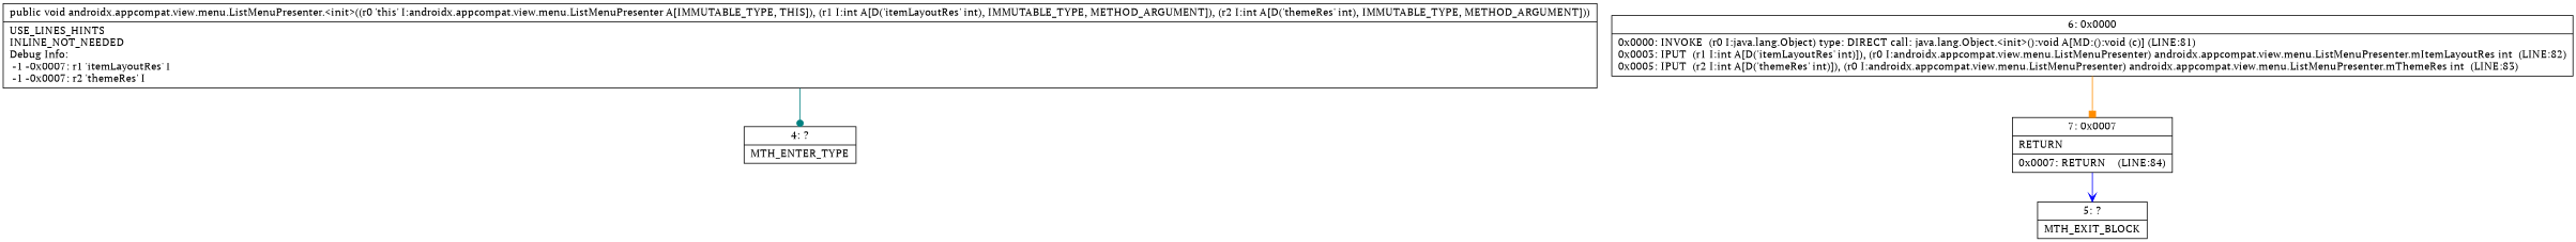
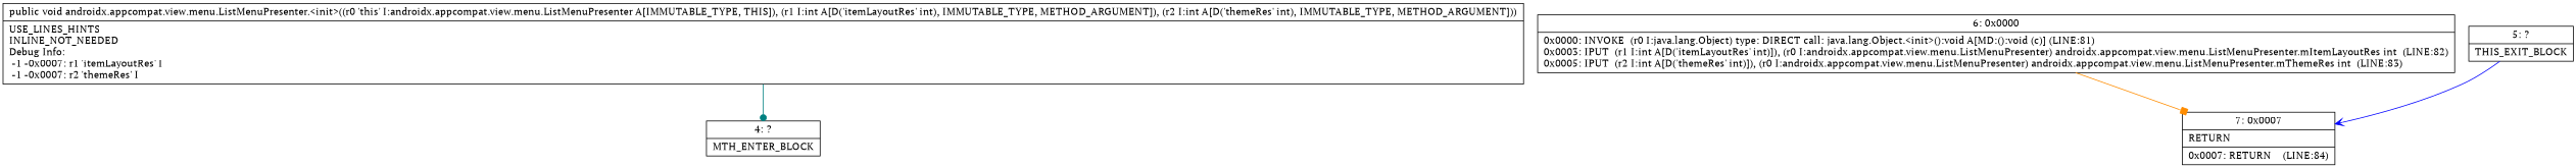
  digraph {
    fontname="PT Serif"
    node [fontname="PT Serif" shape=record]
    edge [fontname="PT Serif"]
-   n1 [label="{4\:\ ?|MTH_ENTER_TYPE\l}"]
+   n1 [label="{4\:\ ?|MTH_ENTER_BLOCK\l}"]
    n2 [label="{6\:\ 0x0000|0x0000: INVOKE  (r0 I:java.lang.Object) type: DIRECT call: java.lang.Object.\<init\>():void A[MD:():void (c)] (LINE:81)\l0x0003: IPUT  (r1 I:int A[D('itemLayoutRes' int)]), (r0 I:androidx.appcompat.view.menu.ListMenuPresenter) androidx.appcompat.view.menu.ListMenuPresenter.mItemLayoutRes int  (LINE:82)\l0x0005: IPUT  (r2 I:int A[D('themeRes' int)]), (r0 I:androidx.appcompat.view.menu.ListMenuPresenter) androidx.appcompat.view.menu.ListMenuPresenter.mThemeRes int  (LINE:83)\l}"]
    n3 [label="{7\:\ 0x0007|RETURN\l|0x0007: RETURN    (LINE:84)\l}"]
-   n4 [label="{5\:\ ?|MTH_EXIT_BLOCK\l}"]
+   n4 [label="{5\:\ ?|THIS_EXIT_BLOCK\l}"]
    n5 [label="{public void androidx.appcompat.view.menu.ListMenuPresenter.\<init\>((r0 'this' I:androidx.appcompat.view.menu.ListMenuPresenter A[IMMUTABLE_TYPE, THIS]), (r1 I:int A[D('itemLayoutRes' int), IMMUTABLE_TYPE, METHOD_ARGUMENT]), (r2 I:int A[D('themeRes' int), IMMUTABLE_TYPE, METHOD_ARGUMENT]))  | USE_LINES_HINTS\lINLINE_NOT_NEEDED\lDebug Info:\l  \-1 \-0x0007: r1 'itemLayoutRes' I\l  \-1 \-0x0007: r2 'themeRes' I\l}"]
    n2 -> n3 [arrowhead=box color=darkorange]
-   n3 -> n4 [arrowhead=vee color=blue]
+   n4 -> n3 [arrowhead=vee color=blue]
    n5 -> n1 [arrowhead=dot color=teal]
  }
